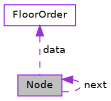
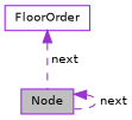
  digraph {
    node [color=purple fontname=Helvetica fontsize=10 shape=record style=filled]
    edge [color=darkorchid3 dir=back fontname=Helvetica fontsize=10 labelfontname=Helvetica labelfontsize=10 style=dashed]
    n1 [fillcolor=grey75 fontcolor=black height=0.2 label="Node" width=0.4]
    n2 [fillcolor=white height=0.2 label=FloorOrder width=0.4]
    n1 -> n1 [label=" next"]
-   n2 -> n1 [label=" data"]
+   n2 -> n1 [label=" next"]
  }
